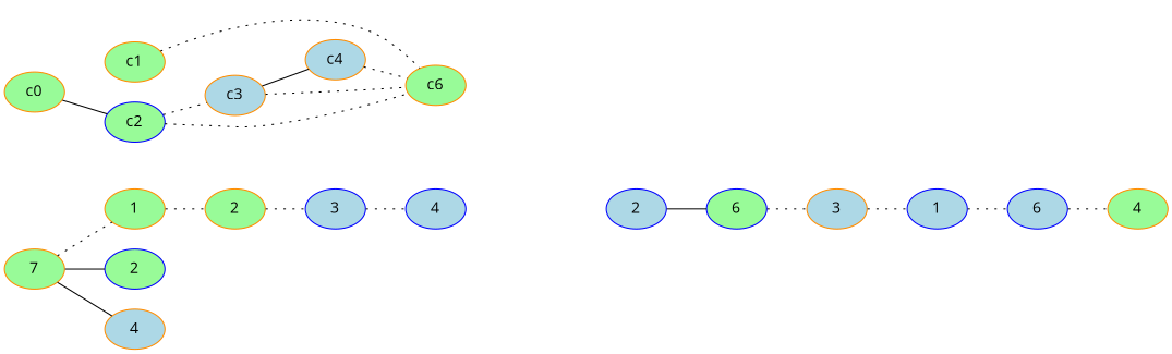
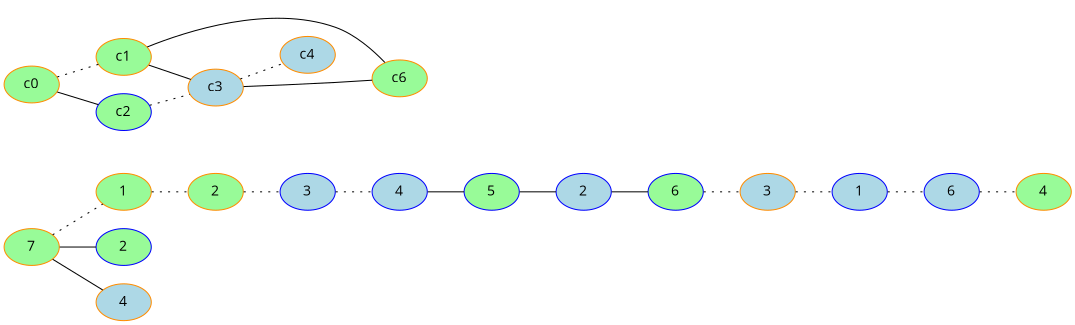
  graph {
    fontname="Open Sans"
    rankdir=LR
    node [color=darkorange fillcolor=palegreen fontname="Open Sans" style=filled]
    edge [fontname="Open Sans" style=dotted]
    n1 [label=7]
    n2 [label=1]
    n3 [color=blue label=2]
    n4 [fillcolor=lightblue label=4]
    n5 [label=2]
    n6 [color=blue fillcolor=lightblue label=3]
    n7 [color=blue fillcolor=lightblue label=4]
+   n8 [color=blue label=5]
    n9 [color=blue fillcolor=lightblue label=2]
    n10 [color=blue label=6]
    n11 [fillcolor=lightblue label=3]
    n12 [color=blue fillcolor=lightblue label=1]
    n13 [color=blue fillcolor=lightblue label=6]
    n14 [label=4]
    c0
    c1
    c2 [color=blue]
    c3 [fillcolor=lightblue]
    c6
    c4 [fillcolor=lightblue]
    n1 -- n2
    n1 -- n3 [style=solid]
    n1 -- n4 [style=solid]
    n2 -- n5
    n5 -- n6
    n6 -- n7
+   n7 -- n8 [style=solid]
+   n8 -- n9 [style=solid]
    n9 -- n10 [style=solid]
    n10 -- n11
    n11 -- n12
    n12 -- n13
    n13 -- n14
+   c0 -- c1
    c0 -- c2 [style=solid]
-   c1 -- c6
+   c1 -- c3 [style=solid]
+   c1 -- c6 [style=solid]
    c2 -- c3
-   c2 -- c6
-   c3 -- c6
-   c3 -- c4 [style=solid]
-   c4 -- c6
+   c3 -- c6 [style=solid]
+   c3 -- c4
  }
